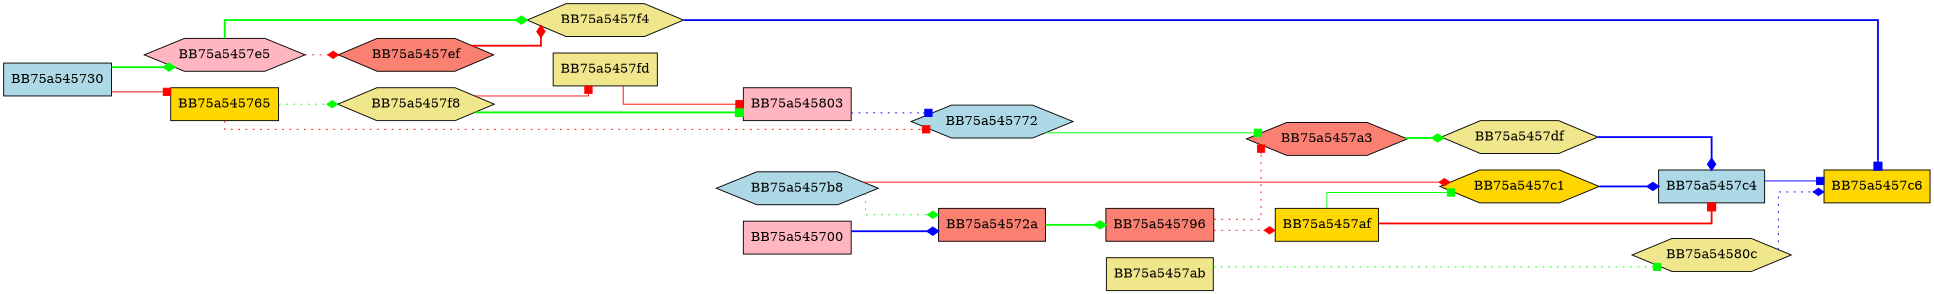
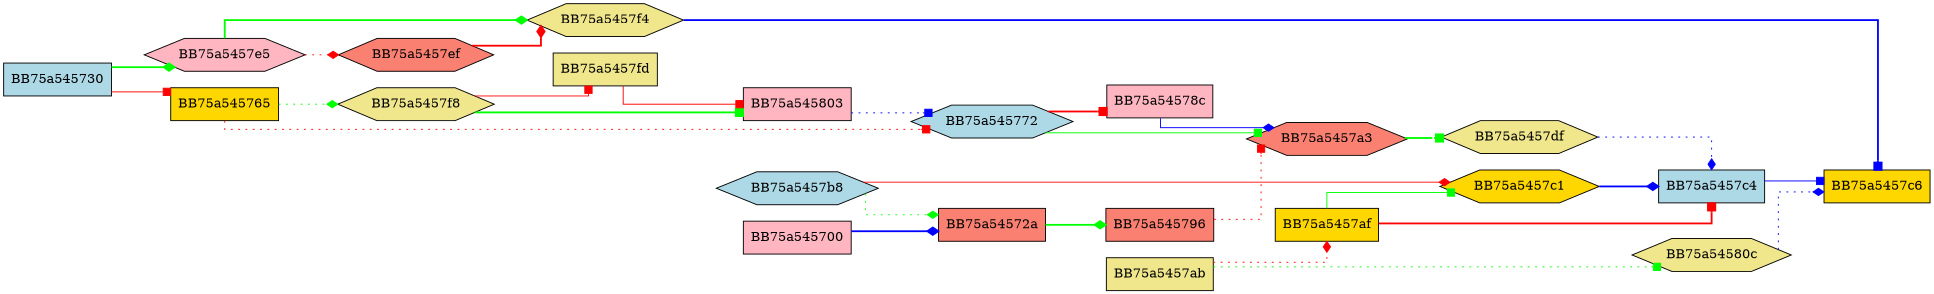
  digraph {
    rankdir=LR
    splines=ortho
    node [fillcolor=khaki shape=box style=filled]
    edge [arrowhead=diamond color=red style=bold]
    BB75a545700 [fillcolor=lightpink]
    BB75a54572a [fillcolor=salmon]
    BB75a545796 [fillcolor=salmon]
    BB75a5457a3 [fillcolor=salmon shape=hexagon]
    BB75a545730 [fillcolor=lightblue]
    BB75a5457e5 [fillcolor=lightpink shape=hexagon]
    BB75a545765 [fillcolor=gold]
    BB75a5457df [shape=hexagon]
    BB75a5457f4 [shape=hexagon]
    BB75a5457ef [fillcolor=salmon shape=hexagon]
    BB75a5457f8 [shape=hexagon]
    BB75a545772 [fillcolor=lightblue shape=hexagon]
    BB75a5457c6 [fillcolor=gold]
    BB75a545803 [fillcolor=lightpink]
    BB75a5457fd
+   BB75a54578c [fillcolor=lightpink]
    BB75a5457c4 [fillcolor=lightblue]
    BB75a54580c [shape=hexagon]
    BB75a5457ab
    BB75a5457af [fillcolor=gold]
    BB75a5457c1 [fillcolor=gold shape=hexagon]
    BB75a5457b8 [fillcolor=lightblue shape=hexagon]
    BB75a545700 -> BB75a54572a [color=blue]
    BB75a54572a -> BB75a545796 [color=green]
    BB75a545796 -> BB75a5457a3 [arrowhead=box style=dotted]
-   BB75a5457a3 -> BB75a5457df [color=green]
+   BB75a5457a3 -> BB75a5457df [arrowhead=box color=green]
    BB75a545730 -> BB75a5457e5 [color=green]
    BB75a545730 -> BB75a545765 [arrowhead=box style=solid]
    BB75a5457e5 -> BB75a5457f4 [color=green]
    BB75a5457e5 -> BB75a5457ef [style=dotted]
    BB75a545765 -> BB75a5457f8 [color=green style=dotted]
    BB75a545765 -> BB75a545772 [arrowhead=box style=dotted]
-   BB75a5457df -> BB75a5457c4 [color=blue]
+   BB75a5457df -> BB75a5457c4 [color=blue style=dotted]
    BB75a5457f4 -> BB75a5457c6 [arrowhead=box color=blue]
    BB75a5457ef -> BB75a5457f4
    BB75a5457f8 -> BB75a545803 [arrowhead=box color=green]
    BB75a5457f8 -> BB75a5457fd [arrowhead=box style=solid]
    BB75a545772 -> BB75a5457a3 [arrowhead=box color=green style=solid]
+   BB75a545772 -> BB75a54578c [arrowhead=box]
    BB75a545803 -> BB75a545772 [arrowhead=box color=blue style=dotted]
    BB75a5457fd -> BB75a545803 [arrowhead=box style=solid]
+   BB75a54578c -> BB75a5457a3 [color=blue style=solid]
    BB75a5457c4 -> BB75a5457c6 [arrowhead=box color=blue style=solid]
    BB75a54580c -> BB75a5457c6 [color=blue style=dotted]
    BB75a5457ab -> BB75a54580c [arrowhead=box color=green style=dotted]
-   BB75a545796 -> BB75a5457af [style=dotted]
+   BB75a5457ab -> BB75a5457af [style=dotted]
    BB75a5457af -> BB75a5457c4 [arrowhead=box]
    BB75a5457af -> BB75a5457c1 [arrowhead=box color=green style=solid]
    BB75a5457c1 -> BB75a5457c4 [color=blue]
    BB75a5457b8 -> BB75a54572a [color=green style=dotted]
    BB75a5457b8 -> BB75a5457c1 [style=solid]
  }
